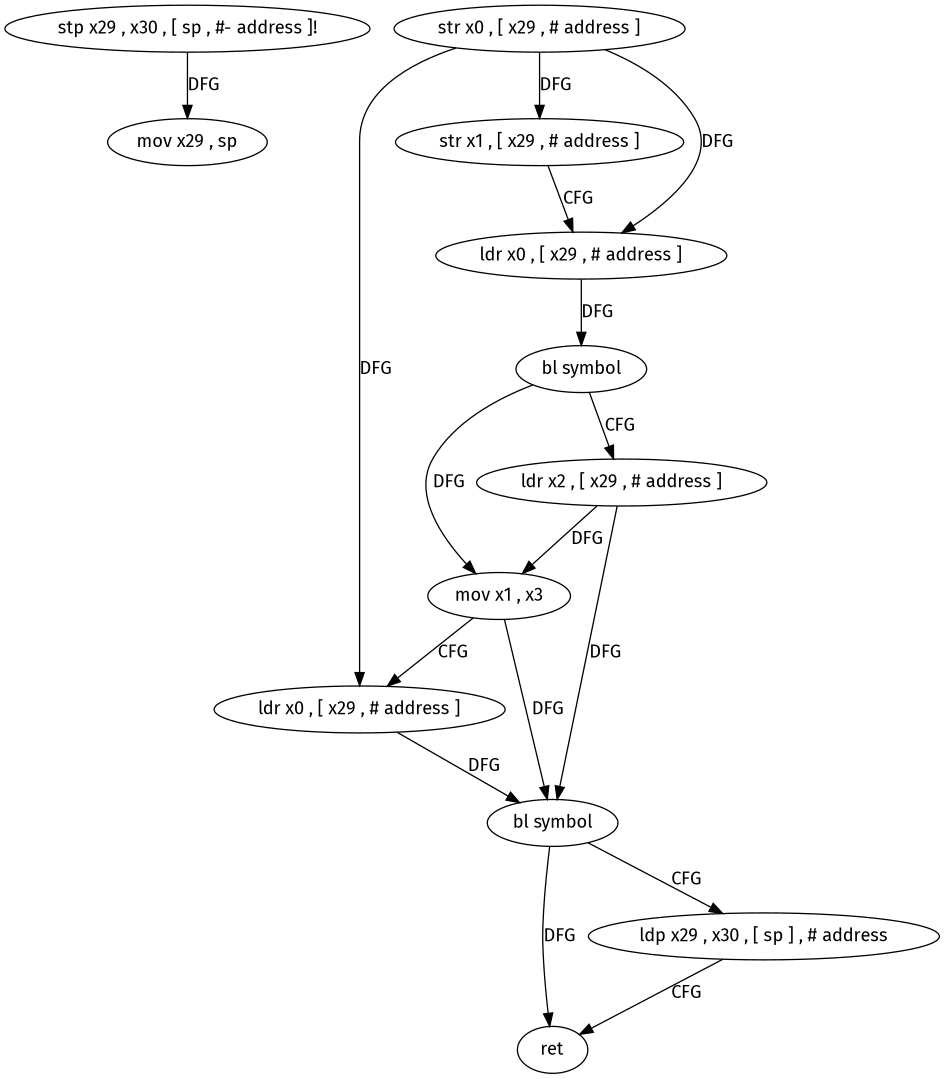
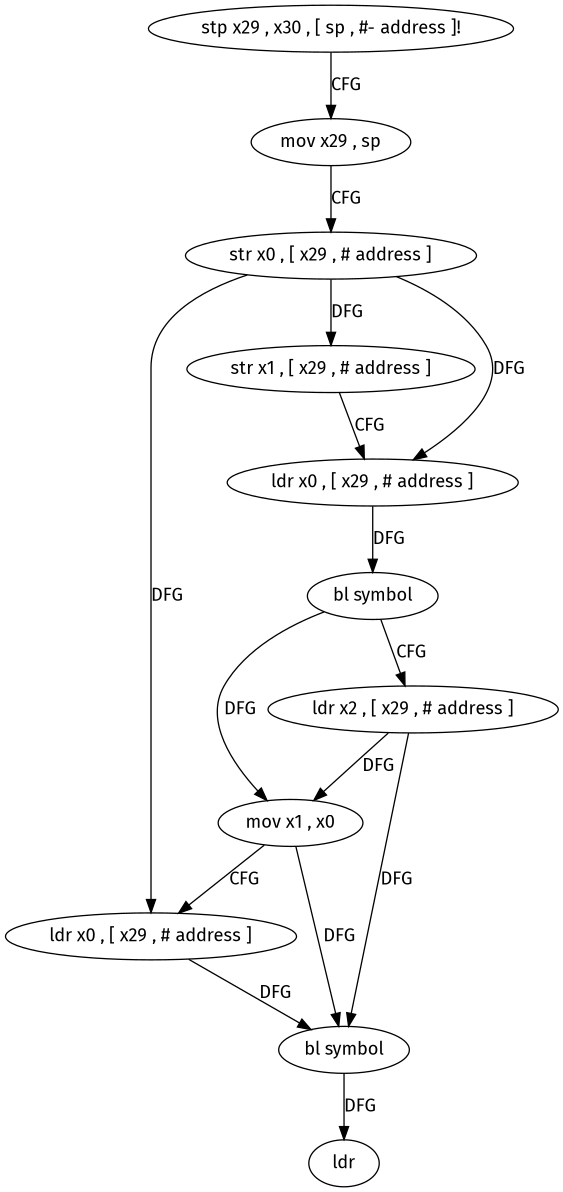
  digraph {
    fontname="Fira Sans"
    node [fontname="Fira Sans"]
    edge [fontname="Fira Sans"]
    n1 [label="stp x29 , x30 , [ sp , #- address ]!"]
    n2 [label="mov x29 , sp"]
    n3 [label="str x0 , [ x29 , # address ]"]
    n4 [label="str x1 , [ x29 , # address ]"]
    n5 [label="ldr x0 , [ x29 , # address ]"]
    n6 [label="ldr x0 , [ x29 , # address ]"]
    n7 [label="bl symbol"]
    n8 [label="bl symbol"]
    n9 [label="ldr x2 , [ x29 , # address ]"]
-   n10 [label="mov x1 , x3"]
-   n11 [label="ldp x29 , x30 , [ sp ] , # address"]
-   n12 [label=ret]
-   n1 -> n2 [label=DFG]
+   n10 [label="mov x1 , x0"]
+   n12 [label=ldr]
+   n1 -> n2 [label=CFG]
+   n2 -> n3 [label=CFG]
    n3 -> n4 [label=DFG]
    n3 -> n5 [label=DFG]
    n3 -> n6 [label=DFG]
    n4 -> n5 [label=CFG]
    n5 -> n7 [label=DFG]
    n6 -> n8 [label=DFG]
    n7 -> n9 [label=CFG]
    n7 -> n10 [label=DFG]
-   n8 -> n11 [label=CFG]
    n8 -> n12 [label=DFG]
    n9 -> n8 [label=DFG]
    n9 -> n10 [label=DFG]
    n10 -> n6 [label=CFG]
    n10 -> n8 [label=DFG]
-   n11 -> n12 [label=CFG]
  }
